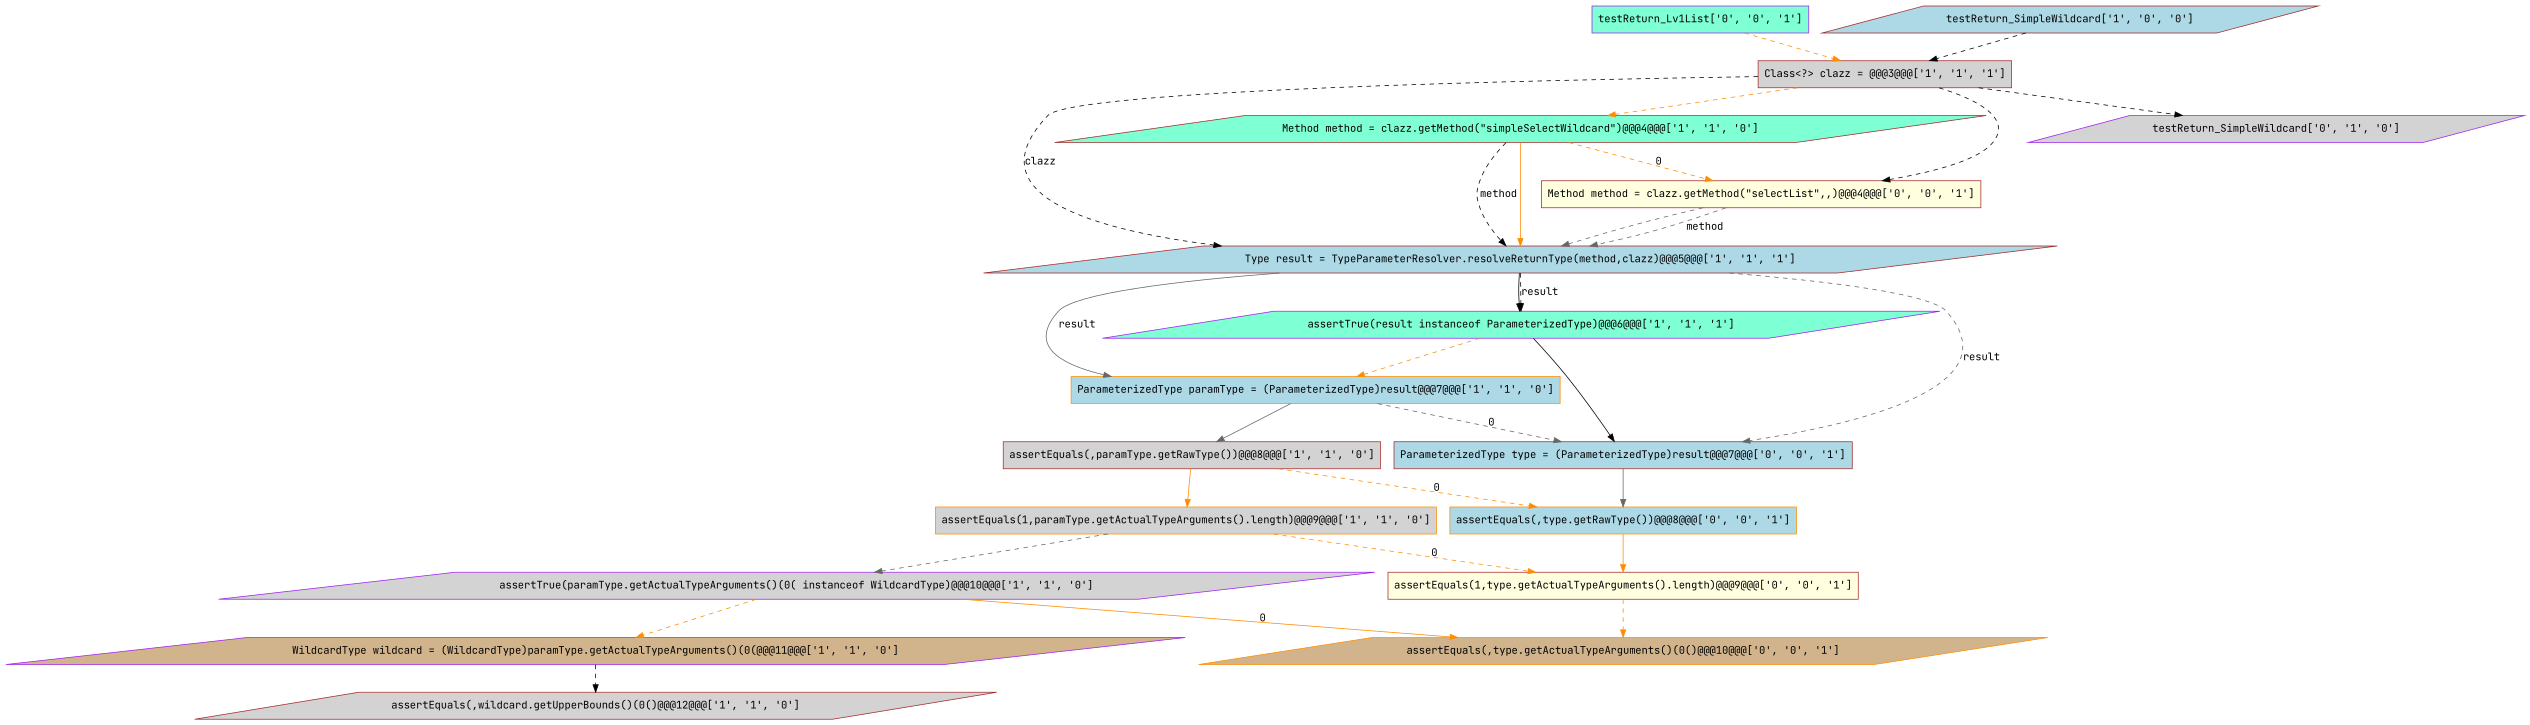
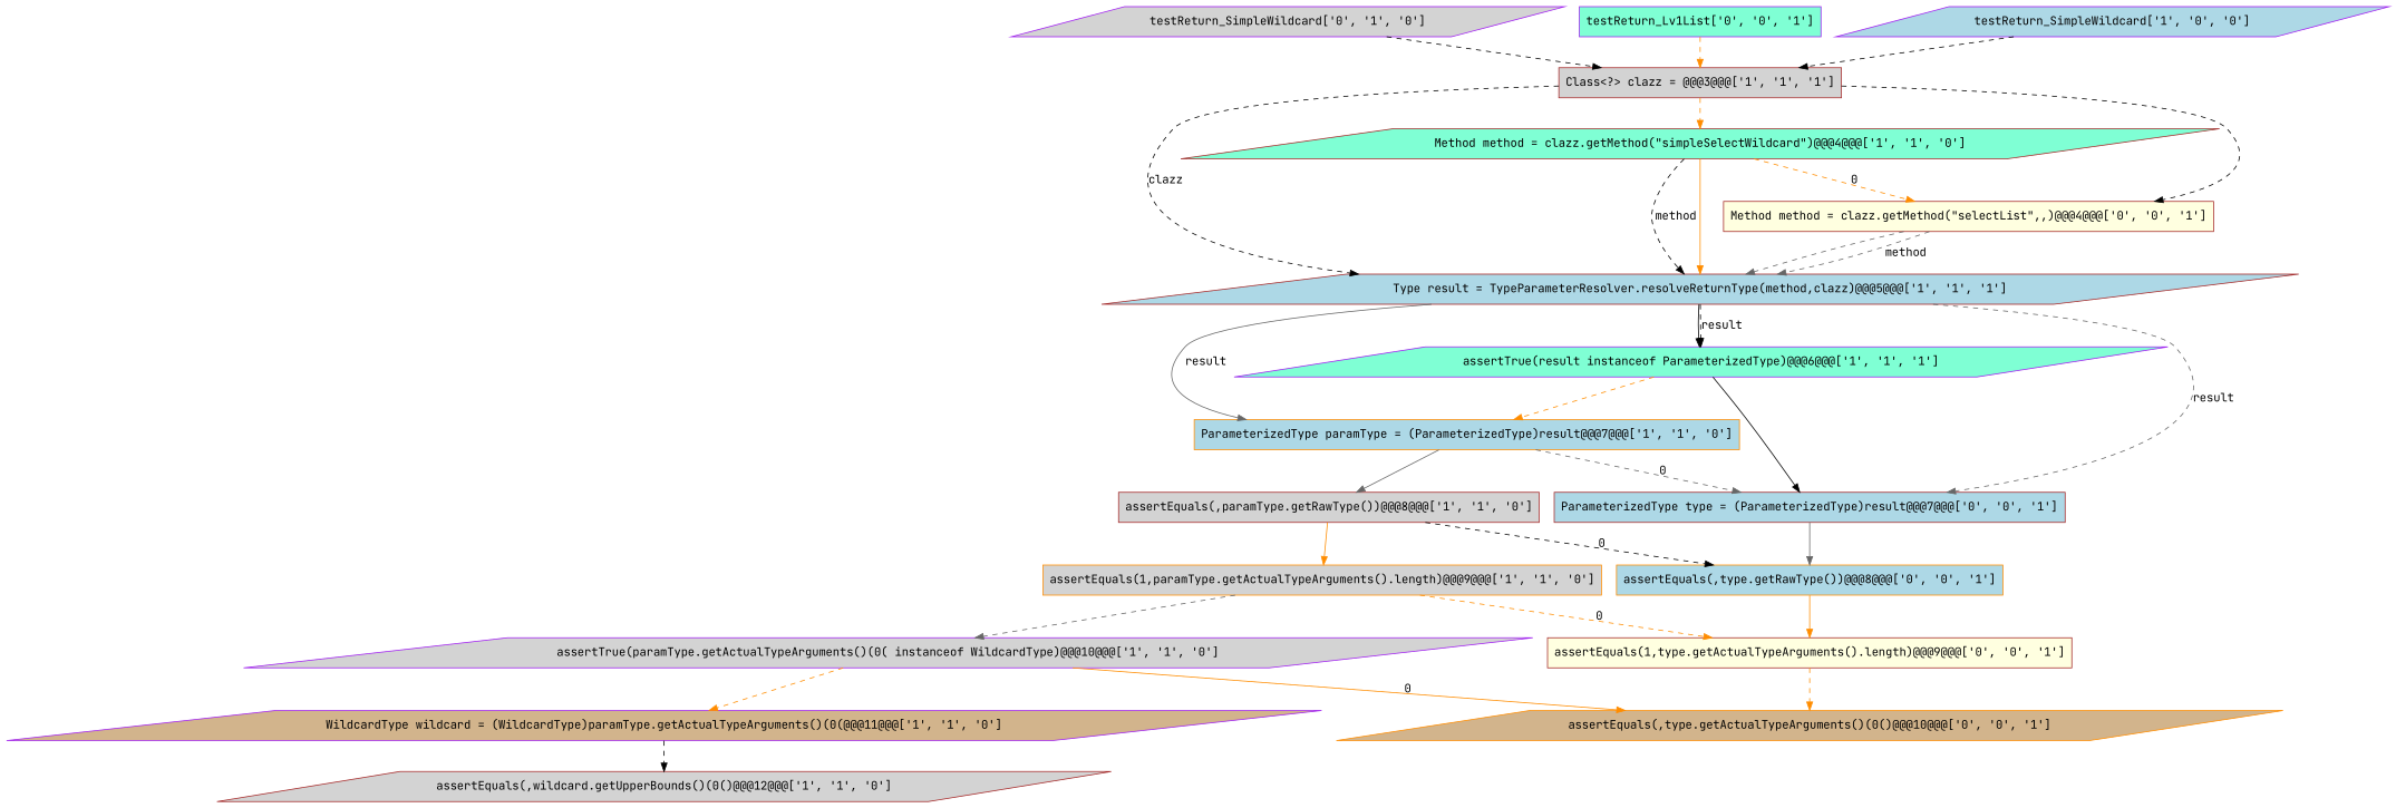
  digraph {
    fontname="JetBrains Mono"
    node [color=brown fillcolor=lightgrey fontname="JetBrains Mono" shape=box style=filled]
    edge [color=darkorange fontname="JetBrains Mono" style=dashed]
    n1 [color=darkorange fillcolor=lightblue label="ParameterizedType paramType = (ParameterizedType)result@@@7@@@['1', '1', '0']"]
    n2 [fillcolor=lightblue label="ParameterizedType type = (ParameterizedType)result@@@7@@@['0', '0', '1']"]
    n3 [label="assertEquals(,paramType.getRawType())@@@8@@@['1', '1', '0']"]
    n4 [color=darkorange fillcolor=lightblue label="assertEquals(,type.getRawType())@@@8@@@['0', '0', '1']"]
    n5 [color=darkorange label="assertEquals(1,paramType.getActualTypeArguments().length)@@@9@@@['1', '1', '0']"]
    n6 [label="Class<?> clazz = @@@3@@@['1', '1', '1']"]
    n7 [fillcolor=lightblue label="Type result = TypeParameterResolver.resolveReturnType(method,clazz)@@@5@@@['1', '1', '1']" shape=parallelogram]
    n8 [fillcolor=aquamarine label="Method method = clazz.getMethod(\"simpleSelectWildcard\")@@@4@@@['1', '1', '0']" shape=parallelogram]
    n9 [fillcolor=lightyellow label="Method method = clazz.getMethod(\"selectList\",,)@@@4@@@['0', '0', '1']"]
    n10 [color=purple fillcolor=aquamarine label="assertTrue(result instanceof ParameterizedType)@@@6@@@['1', '1', '1']" shape=parallelogram]
    n11 [color=purple label="testReturn_SimpleWildcard['0', '1', '0']" shape=parallelogram]
    n12 [color=purple label="assertTrue(paramType.getActualTypeArguments()(0( instanceof WildcardType)@@@10@@@['1', '1', '0']" shape=parallelogram]
    n13 [color=purple fillcolor=tan label="WildcardType wildcard = (WildcardType)paramType.getActualTypeArguments()(0(@@@11@@@['1', '1', '0']" shape=parallelogram]
    n14 [color=darkorange fillcolor=tan label="assertEquals(,type.getActualTypeArguments()(0()@@@10@@@['0', '0', '1']" shape=parallelogram]
    n15 [label="assertEquals(,wildcard.getUpperBounds()(0()@@@12@@@['1', '1', '0']" shape=parallelogram]
    n16 [fillcolor=lightyellow label="assertEquals(1,type.getActualTypeArguments().length)@@@9@@@['0', '0', '1']"]
    n17 [color=purple fillcolor=aquamarine label="testReturn_Lv1List['0', '0', '1']"]
-   n18 [fillcolor=lightblue label="testReturn_SimpleWildcard['1', '0', '0']" shape=parallelogram]
+   n18 [color=purple fillcolor=lightblue label="testReturn_SimpleWildcard['1', '0', '0']" shape=parallelogram]
    n1 -> n2 [color=gray40 label=0]
    n1 -> n3 [color=gray40 style=solid]
    n2 -> n4 [color=gray40 style=solid]
-   n3 -> n4 [label=0]
+   n3 -> n4 [color=black label=0]
    n3 -> n5 [style=solid]
    n4 -> n16 [style=solid]
    n5 -> n12 [color=gray40]
    n5 -> n16 [label=0]
    n6 -> n7 [color=black label=clazz]
    n6 -> n8
    n6 -> n9 [color=black]
    n7 -> n1 [color=gray40 label=result style=solid]
    n7 -> n2 [color=gray40 label=result]
    n7 -> n10 [color=black style=solid]
    n7 -> n10 [color=black label=result]
    n8 -> n7 [style=solid]
    n8 -> n7 [color=black label=method]
    n8 -> n9 [label=0]
    n9 -> n7 [color=gray40 label=method]
    n9 -> n7 [color=gray40]
    n10 -> n1
    n10 -> n2 [color=black style=solid]
-   n6 -> n11 [color=black]
+   n11 -> n6 [color=black]
    n12 -> n13
    n12 -> n14 [label=0 style=solid]
    n13 -> n15 [color=black]
    n16 -> n14
    n17 -> n6
    n18 -> n6 [color=black]
  }
